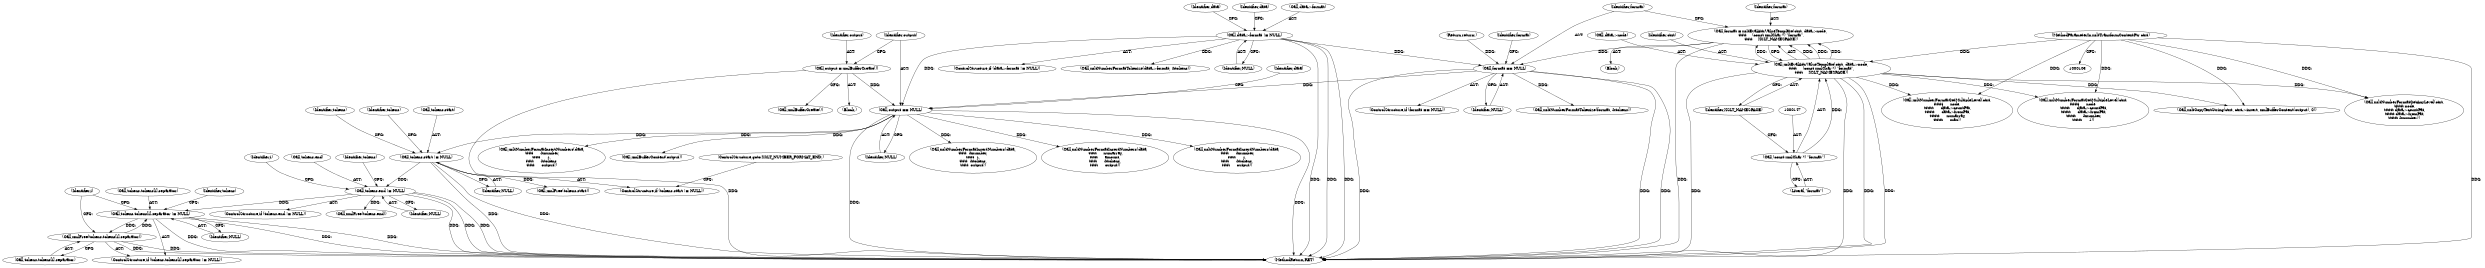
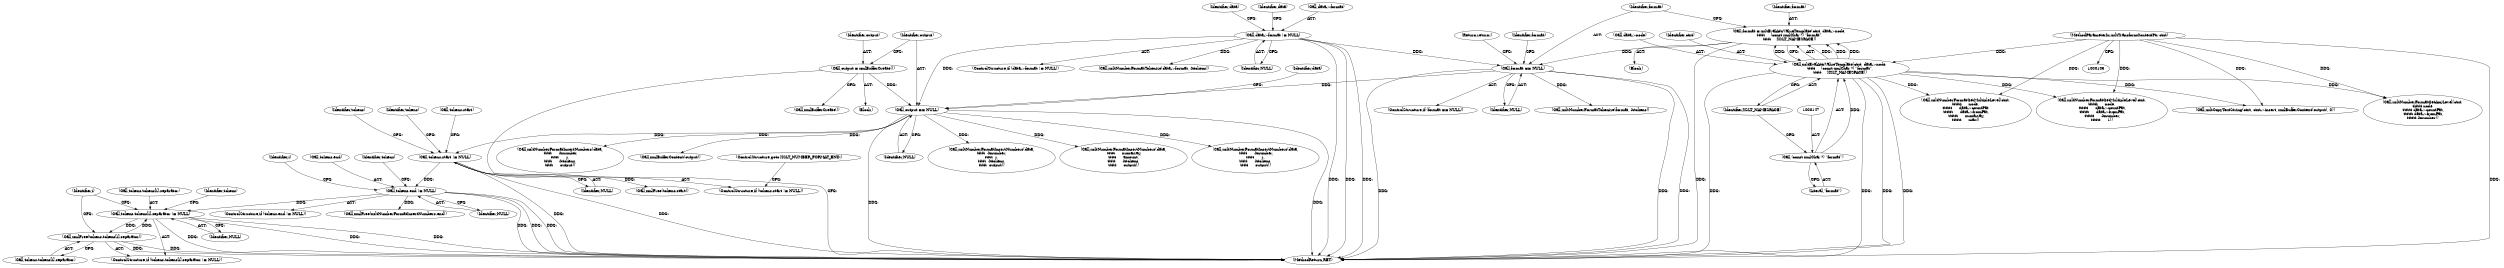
  digraph {
    n1 [label="(Call,tokens.tokens[i].separator != NULL)"]
    n2 [label="(Call,xmlFree(tokens.tokens[i].separator))"]
    n3 [label="(Identifier,NULL)"]
    n4 [label="(MethodReturn,RET)"]
    n5 [label="(ControlStructure,if (tokens.tokens[i].separator != NULL))"]
    n6 [label="(Call,tokens.tokens[i].separator)"]
    n7 [label="(Call,tokens.end != NULL)"]
    n8 [label="(ControlStructure,if (tokens.end != NULL))"]
-   n9 [label="(Call,xmlFree(tokens.end))"]
+   n9 [label="(Call,xmlFree(xsltNumberFormatInsertNumbers.end))"]
    n10 [label="(Identifier,NULL)"]
    n11 [label="(Call,tokens.start != NULL)"]
    n12 [label="(Identifier,NULL)"]
    n13 [label="(Call,xmlFree(tokens.start))"]
    n14 [label="(ControlStructure,if (tokens.start != NULL))"]
    n15 [label="(Call,output == NULL)"]
    n16 [label="(Identifier,NULL)"]
    n17 [label="(Call,xsltNumberFormatInsertNumbers(data,\n\t\t\t\t\t  &number,\n\t\t\t\t\t  1,\n\t\t\t\t\t  &tokens,\n\t\t\t\t\t  output))"]
    n18 [label="(Call,xsltNumberFormatInsertNumbers(data,\n \t\t\t\t\t      numarray,\n\t\t\t\t\t      amount,\n\t\t\t\t\t      &tokens,\n\t\t\t\t\t      output))"]
    n19 [label="(Call,xsltNumberFormatInsertNumbers(data,\n \t\t\t\t\t      &number,\n\t\t\t\t\t      1,\n\t\t\t\t\t      &tokens,\n\t\t\t\t\t      output))"]
    n20 [label="(Call,xsltNumberFormatInsertNumbers(data,\n \t\t\t\t\t      &number,\n\t\t\t\t\t      1,\n\t\t\t\t\t      &tokens,\n\t\t\t\t\t      output))"]
    n21 [label="(Call,xmlBufferContent(output))"]
    n22 [label="(Call,output = xmlBufferCreate())"]
    n23 [label="(Call,xmlBufferCreate())"]
    n24 [label="(Block,)"]
    n25 [label="(Call,data->format != NULL)"]
    n26 [label="(Call,format == NULL)"]
    n27 [label="(ControlStructure,if (data->format != NULL))"]
    n28 [label="(Call,xsltNumberFormatTokenize(data->format, &tokens))"]
    n29 [label="(Identifier,NULL)"]
    n30 [label="(ControlStructure,if (format == NULL))"]
    n31 [label="(Identifier,NULL)"]
    n32 [label="(Call,xsltNumberFormatTokenize(format, &tokens))"]
    n33 [label="(Call,format = xsltEvalAttrValueTemplate(ctxt, data->node,\n \t\t\t\t\t     (const xmlChar *) \"format\",\n \t\t\t\t\t     XSLT_NAMESPACE))"]
    n34 [label="(Call,xsltEvalAttrValueTemplate(ctxt, data->node,\n \t\t\t\t\t     (const xmlChar *) \"format\",\n \t\t\t\t\t     XSLT_NAMESPACE))"]
    n35 [label="(Block,)"]
    n36 [label="(Call,xsltNumberFormatGetMultipleLevel(ctxt,\n\t\t\t\t\t\t      node,\n \t\t\t\t\t\t      data->countPat,\n \t\t\t\t\t\t      data->fromPat,\n \t\t\t\t\t\t      numarray,\n\t\t\t\t\t\t      max))"]
    n37 [label="(Identifier,XSLT_NAMESPACE)"]
    n38 [label="(Call,xsltNumberFormatGetMultipleLevel(ctxt,\n\t\t\t\t\t\t      node,\n \t\t\t\t\t\t      data->countPat,\n \t\t\t\t\t\t      data->fromPat,\n \t\t\t\t\t\t      &number,\n\t\t\t\t\t\t      1))"]
    n39 [label="(Call,xsltNumberFormatGetAnyLevel(ctxt,\n \t\t\t\t\t\t node,\n \t\t\t\t\t\t data->countPat,\n \t\t\t\t\t\t data->fromPat,\n\t\t\t\t\t\t &number))"]
    n40 [label="(Call,xsltCopyTextString(ctxt, ctxt->insert, xmlBufferContent(output), 0))"]
    n41 [label="(Call,(const xmlChar *) \"format\")"]
    n42 [label="(MethodParameterIn,xsltTransformContextPtr ctxt)"]
    1000103
    n44 [label="(Literal,\"format\")"]
    n45 [label="(Identifier,tokens)"]
    n46 [label="(Identifier,output)"]
    n47 [label="(Call,tokens.tokens[i].separator)"]
    n48 [label="(Identifier,data)"]
    n49 [label="(Identifier,data)"]
    n50 [label="(Identifier,tokens)"]
    n51 [label="(Call,data->node)"]
    n52 [label="(Return,return;)"]
    n53 [label="(Identifier,output)"]
    n54 [label="(Call,tokens.start)"]
    n55 [label="(Identifier,i)"]
    n56 [label="(ControlStructure,goto XSLT_NUMBER_FORMAT_END;)"]
    n57 [label="(Call,tokens.end)"]
    n58 [label="(Identifier,format)"]
    n59 [label="(Identifier,ctxt)"]
    n60 [label="(Identifier,data)"]
    n61 [label="(Identifier,i)"]
    n62 [label="(Identifier,tokens)"]
    n63 [label="(Identifier,format)"]
    n64 [label="(Identifier,tokens)"]
    n65 [label="(Call,data->format)"]
    n66 [label="(Identifier,format)"]
    1000147
    n1 -> n2 [label="DDG: "]
    n1 -> n3 [label="CFG: "]
    n1 -> n4 [label="DDG: "]
    n1 -> n4 [label="DDG: "]
    n1 -> n4 [label="DDG: "]
    n1 -> n5 [label="AST: "]
    n2 -> n1 [label="DDG: "]
    n2 -> n4 [label="DDG: "]
    n2 -> n4 [label="DDG: "]
    n2 -> n5 [label="AST: "]
    n2 -> n6 [label="CFG: "]
    n3 -> n1 [label="AST: "]
    n6 -> n2 [label="AST: "]
    n7 -> n1 [label="DDG: "]
    n7 -> n4 [label="DDG: "]
    n7 -> n4 [label="DDG: "]
    n7 -> n4 [label="DDG: "]
    n7 -> n8 [label="AST: "]
    n7 -> n9 [label="DDG: "]
    n7 -> n10 [label="CFG: "]
    n10 -> n7 [label="AST: "]
    n11 -> n4 [label="DDG: "]
    n11 -> n4 [label="DDG: "]
    n11 -> n7 [label="DDG: "]
    n11 -> n12 [label="CFG: "]
    n11 -> n13 [label="DDG: "]
    n11 -> n14 [label="AST: "]
    n12 -> n11 [label="AST: "]
    n15 -> n4 [label="DDG: "]
    n15 -> n4 [label="DDG: "]
    n15 -> n11 [label="DDG: "]
    n15 -> n16 [label="CFG: "]
    n15 -> n17 [label="DDG: "]
    n15 -> n18 [label="DDG: "]
    n15 -> n19 [label="DDG: "]
    n15 -> n20 [label="DDG: "]
    n15 -> n21 [label="DDG: "]
    n16 -> n15 [label="AST: "]
-   n22 -> n4 [label="DDG: "]
+   n22 -> n4 [label="CFG: "]
    n22 -> n15 [label="DDG: "]
    n22 -> n23 [label="CFG: "]
    n22 -> n24 [label="AST: "]
    n25 -> n4 [label="DDG: "]
    n25 -> n4 [label="DDG: "]
    n25 -> n4 [label="DDG: "]
    n25 -> n15 [label="DDG: "]
    n25 -> n26 [label="DDG: "]
    n25 -> n27 [label="AST: "]
    n25 -> n28 [label="DDG: "]
    n25 -> n29 [label="CFG: "]
    n26 -> n4 [label="DDG: "]
    n26 -> n4 [label="DDG: "]
    n26 -> n4 [label="DDG: "]
    n26 -> n15 [label="DDG: "]
    n26 -> n30 [label="AST: "]
    n26 -> n31 [label="CFG: "]
    n26 -> n32 [label="DDG: "]
    n29 -> n25 [label="AST: "]
    n31 -> n26 [label="AST: "]
    n33 -> n4 [label="DDG: "]
    n33 -> n26 [label="DDG: "]
    n33 -> n34 [label="CFG: "]
    n33 -> n35 [label="AST: "]
    n34 -> n4 [label="DDG: "]
    n34 -> n4 [label="DDG: "]
    n34 -> n4 [label="DDG: "]
    n34 -> n4 [label="DDG: "]
    n34 -> n33 [label="AST: "]
    n34 -> n33 [label="DDG: "]
    n34 -> n33 [label="DDG: "]
    n34 -> n33 [label="DDG: "]
    n34 -> n33 [label="DDG: "]
    n34 -> n36 [label="DDG: "]
    n34 -> n37 [label="CFG: "]
    n34 -> n38 [label="DDG: "]
    n34 -> n39 [label="DDG: "]
    n34 -> n40 [label="DDG: "]
    n37 -> n34 [label="AST: "]
    n37 -> n41 [label="CFG: "]
    n41 -> n34 [label="AST: "]
    n41 -> n34 [label="DDG: "]
    n41 -> n44 [label="CFG: "]
    n42 -> n4 [label="DDG: "]
    n42 -> n34 [label="DDG: "]
    n42 -> n36 [label="DDG: "]
    n42 -> n38 [label="DDG: "]
    n42 -> n39 [label="DDG: "]
    n42 -> n40 [label="DDG: "]
    n42 -> 1000103 [label="CFG: "]
    n44 -> n41 [label="AST: "]
    n45 -> n1 [label="CFG: "]
    n46 -> n22 [label="AST: "]
    n47 -> n1 [label="AST: "]
    n48 -> n15 [label="CFG: "]
    n49 -> n25 [label="CFG: "]
    n50 -> n11 [label="CFG: "]
    n51 -> n34 [label="AST: "]
-   n52 -> n26 [label="DDG: "]
+   n52 -> n26 [label="CFG: "]
    n53 -> n15 [label="AST: "]
    n53 -> n22 [label="CFG: "]
-   n54 -> n11 [label="AST: "]
+   n54 -> n11 [label="CFG: "]
    n55 -> n7 [label="CFG: "]
    n56 -> n14 [label="CFG: "]
    n57 -> n7 [label="AST: "]
    n58 -> n33 [label="AST: "]
    n59 -> n34 [label="AST: "]
    n60 -> n25 [label="CFG: "]
    n61 -> n1 [label="CFG: "]
    n61 -> n2 [label="CFG: "]
    n62 -> n7 [label="CFG: "]
    n63 -> n26 [label="CFG: "]
    n64 -> n11 [label="CFG: "]
    n65 -> n25 [label="AST: "]
    n66 -> n26 [label="AST: "]
    n66 -> n33 [label="CFG: "]
    1000147 -> n41 [label="AST: "]
  }
